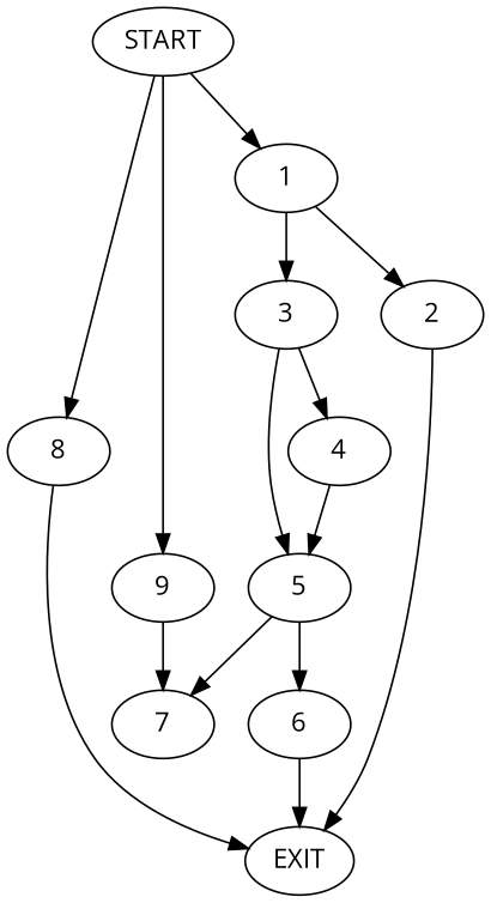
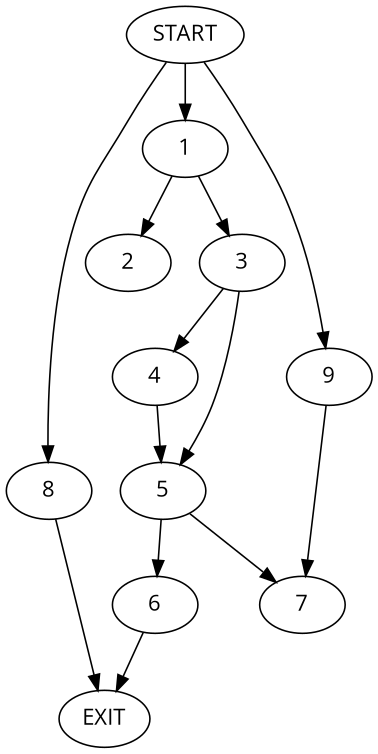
  digraph {
    fontname="Open Sans"
    node [fontname="Open Sans"]
    edge [fontname="Open Sans"]
    n1 [label=START]
    1
    8
    9
    2
    3
    n7 [label=EXIT]
    7
    4
    5
    6
    n1 -> 1
    n1 -> 8
    n1 -> 9
    1 -> 2
    1 -> 3
    8 -> n7
    9 -> 7
-   2 -> n7
    3 -> 4
    3 -> 5
    4 -> 5
    5 -> 7
    5 -> 6
    6 -> n7
  }
